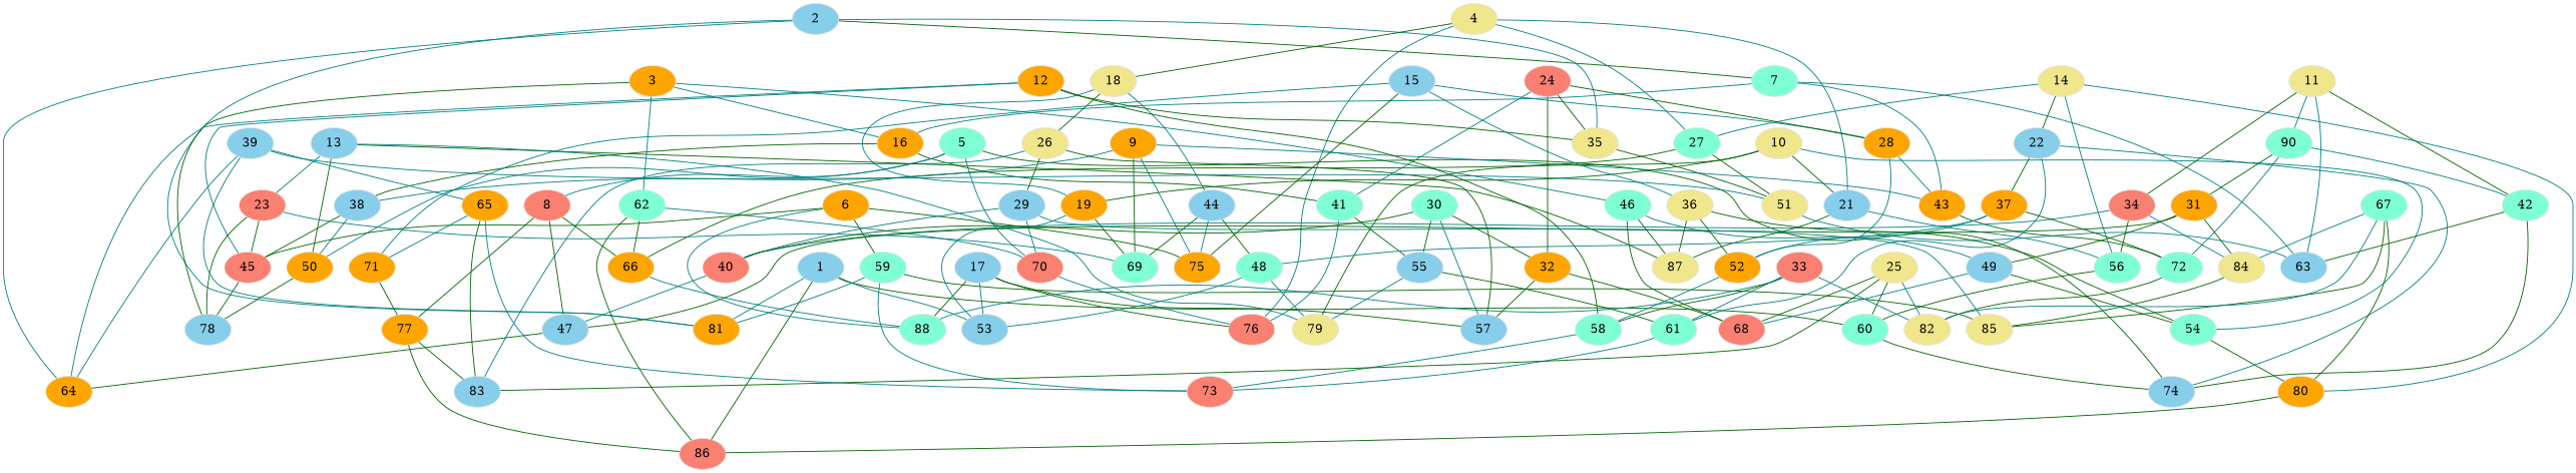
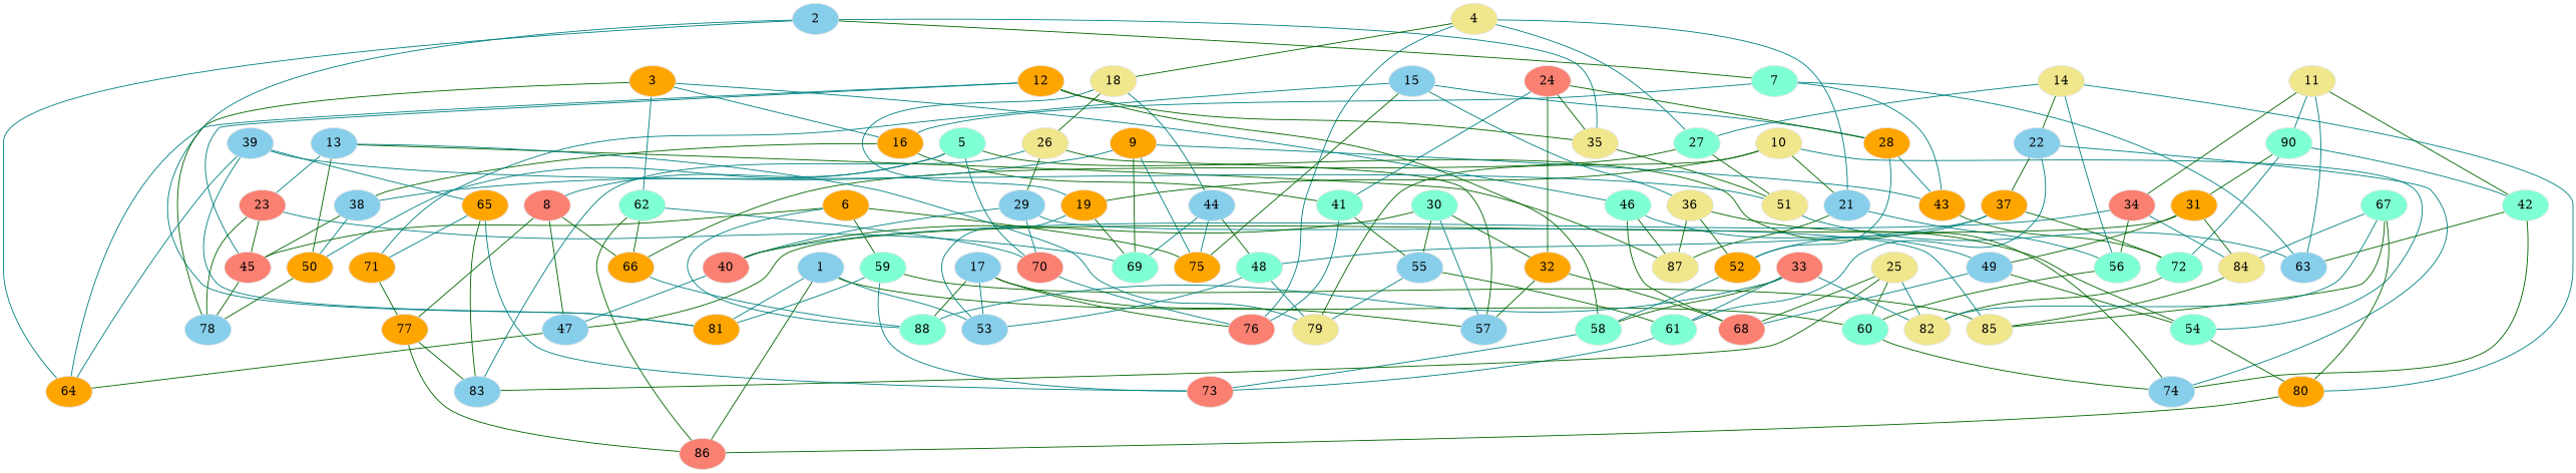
  graph {
    node [color=gray90 fillcolor=orange style=filled]
    edge [color=darkgreen]
    1 [fillcolor=skyblue]
    53 [fillcolor=skyblue]
    60 [fillcolor=aquamarine]
    81
    86 [fillcolor=salmon]
    74 [fillcolor=skyblue]
    2 [fillcolor=skyblue]
    7 [fillcolor=aquamarine]
    35 [fillcolor=khaki]
    64
    16
    43
    63 [fillcolor=skyblue]
    51 [fillcolor=khaki]
    3
    46 [fillcolor=aquamarine]
    62 [fillcolor=aquamarine]
    78 [fillcolor=skyblue]
    38 [fillcolor=skyblue]
    41 [fillcolor=aquamarine]
    87 [fillcolor=khaki]
    68 [fillcolor=salmon]
    49 [fillcolor=skyblue]
    70 [fillcolor=salmon]
    66
    4 [fillcolor=khaki]
    18 [fillcolor=khaki]
    21 [fillcolor=skyblue]
    27 [fillcolor=aquamarine]
    76 [fillcolor=salmon]
    19
    26 [fillcolor=khaki]
    44 [fillcolor=skyblue]
    56 [fillcolor=aquamarine]
    5 [fillcolor=aquamarine]
    8 [fillcolor=salmon]
    50
    47 [fillcolor=skyblue]
    77
    45 [fillcolor=salmon]
    6
    59 [fillcolor=aquamarine]
    75
    88 [fillcolor=aquamarine]
    85 [fillcolor=khaki]
    73 [fillcolor=salmon]
    72 [fillcolor=aquamarine]
    83 [fillcolor=skyblue]
    9
    69 [fillcolor=aquamarine]
    10 [fillcolor=khaki]
    54 [fillcolor=aquamarine]
    79 [fillcolor=khaki]
    80
    11 [fillcolor=khaki]
    n56 [fillcolor=aquamarine label=90]
    34 [fillcolor=salmon]
    42 [fillcolor=aquamarine]
    31
    40 [fillcolor=salmon]
    84 [fillcolor=khaki]
    12
    58 [fillcolor=aquamarine]
    71
    13 [fillcolor=skyblue]
    23 [fillcolor=salmon]
    14 [fillcolor=khaki]
    22 [fillcolor=skyblue]
    37
    61 [fillcolor=aquamarine]
    15 [fillcolor=skyblue]
    28
    36 [fillcolor=khaki]
    52
    55 [fillcolor=skyblue]
    17 [fillcolor=skyblue]
    57 [fillcolor=skyblue]
    29 [fillcolor=skyblue]
    48 [fillcolor=aquamarine]
    82 [fillcolor=khaki]
    24 [fillcolor=salmon]
    32
    25 [fillcolor=khaki]
    30 [fillcolor=aquamarine]
    33 [fillcolor=salmon]
    39 [fillcolor=skyblue]
    65
    67 [fillcolor=aquamarine]
    1 -- 53 [color=teal]
    1 -- 60
    1 -- 81 [color=teal]
    1 -- 86
    60 -- 74
    2 -- 81 [color=teal]
    2 -- 7
    2 -- 35 [color=teal]
    2 -- 64 [color=teal]
    7 -- 16 [color=teal]
    7 -- 43 [color=teal]
    7 -- 63 [color=teal]
    35 -- 51
    16 -- 38
    16 -- 41
    43 -- 72
    51 -- 63 [color=teal]
    3 -- 16 [color=teal]
    3 -- 46 [color=teal]
    3 -- 62 [color=teal]
    3 -- 78
    46 -- 87
    46 -- 68
    46 -- 49 [color=teal]
    62 -- 86
    62 -- 70 [color=teal]
    62 -- 66
    38 -- 50 [color=teal]
    38 -- 45
    41 -- 76 [color=teal]
    41 -- 55
    49 -- 68 [color=teal]
    49 -- 54
    70 -- 76 [color=teal]
    66 -- 88 [color=teal]
    4 -- 18
    4 -- 21 [color=teal]
    4 -- 27 [color=teal]
    4 -- 76 [color=teal]
    18 -- 19 [color=teal]
    18 -- 26
    18 -- 44 [color=teal]
    21 -- 87
    21 -- 56 [color=teal]
    27 -- 51
    27 -- 66
    19 -- 53 [color=teal]
    19 -- 69
    26 -- 83 [color=teal]
    26 -- 57
    26 -- 29
    44 -- 75 [color=teal]
-   44 -- 69
+   44 -- 69 [color=teal]
    44 -- 48
    56 -- 60
    5 -- 74
    5 -- 70 [color=teal]
    5 -- 8 [color=teal]
    5 -- 50 [color=teal]
    8 -- 66
    8 -- 47
    8 -- 77
    50 -- 78
    47 -- 64
    77 -- 86
    77 -- 83
    45 -- 78
    6 -- 45
    6 -- 59
    6 -- 75
    6 -- 88 [color=teal]
    59 -- 81 [color=teal]
    59 -- 85
    59 -- 73 [color=teal]
    72 -- 82
    9 -- 43 [color=teal]
    9 -- 38 [color=teal]
    9 -- 75 [color=teal]
    9 -- 69
    10 -- 21
    10 -- 19
    10 -- 54 [color=teal]
    10 -- 79
    54 -- 80
    80 -- 86
    11 -- 63 [color=teal]
    11 -- n56 [color=teal]
    11 -- 34
    11 -- 42
    n56 -- 72 [color=teal]
    n56 -- 42 [color=teal]
    n56 -- 31
    34 -- 56
    34 -- 40 [color=teal]
    34 -- 84 [color=teal]
    42 -- 74
    42 -- 63
    31 -- 49
    31 -- 47
    31 -- 84
    40 -- 47 [color=teal]
    84 -- 85
    12 -- 35
    12 -- 64 [color=teal]
    12 -- 45 [color=teal]
    12 -- 58
    58 -- 73 [color=teal]
    71 -- 77
    13 -- 87
    13 -- 50
    13 -- 79 [color=teal]
    13 -- 23 [color=teal]
    23 -- 78
    23 -- 45
    23 -- 69 [color=teal]
    14 -- 27 [color=teal]
    14 -- 56 [color=teal]
    14 -- 80 [color=teal]
    14 -- 22
    22 -- 74 [color=teal]
    22 -- 37
    22 -- 61 [color=teal]
    37 -- 72
    37 -- 52 [color=teal]
    37 -- 48 [color=teal]
    61 -- 73 [color=teal]
    15 -- 75
    15 -- 71 [color=teal]
    15 -- 28 [color=teal]
    15 -- 36 [color=teal]
    28 -- 43 [color=teal]
    28 -- 52 [color=teal]
    36 -- 87
    36 -- 54
    36 -- 52
    52 -- 58 [color=teal]
    55 -- 79 [color=teal]
    55 -- 61
    17 -- 53 [color=teal]
    17 -- 76
    17 -- 88
    17 -- 57
    29 -- 70 [color=teal]
    29 -- 85 [color=teal]
    29 -- 40 [color=teal]
    48 -- 53 [color=teal]
    48 -- 79 [color=teal]
    24 -- 35
    24 -- 41 [color=teal]
    24 -- 28
    24 -- 32
    32 -- 68
    32 -- 57
    25 -- 60
    25 -- 68
    25 -- 83
    25 -- 82 [color=teal]
    30 -- 40
    30 -- 55
    30 -- 57 [color=teal]
    30 -- 32
    33 -- 88 [color=teal]
    33 -- 58
    33 -- 61 [color=teal]
    33 -- 82 [color=teal]
    39 -- 81 [color=teal]
    39 -- 64 [color=teal]
    39 -- 51 [color=teal]
    39 -- 65 [color=teal]
    65 -- 73 [color=teal]
    65 -- 83
    65 -- 71 [color=teal]
    67 -- 85
    67 -- 80
    67 -- 84 [color=teal]
    67 -- 82 [color=teal]
  }
